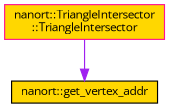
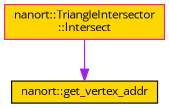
  digraph {
    rankdir=TB
    fontname="Open Sans"
    node [fillcolor=gold fontname="Open Sans" fontsize=10 shape=box style=filled]
-   n1 [color=deeppink fontcolor=black height=0.2 label="nanort::TriangleIntersector\l::TriangleIntersector" width=0.4]
+   n1 [color=deeppink fontcolor=black height=0.2 label="nanort::TriangleIntersector\l::Intersect" width=0.4]
    n2 [color=black height=0.2 label="nanort::get_vertex_addr" width=0.4]
    n1 -> n2 [color=purple fontname="Open Sans" fontsize=10 labelfontname=Helvetica labelfontsize=10 style=solid]
  }
